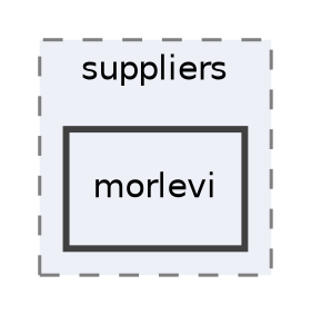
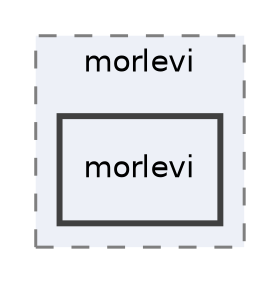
  digraph {
    compound=true
    n1 [color=grey25 fillcolor="#edf0f7" fontname=Helvetica fontsize=10 label=morlevi shape=box style="filled,bold,"]
    subgraph cluster_1 {
      bgcolor="#edf0f7"
      fontname=Helvetica
      fontsize=10
-     label=suppliers
+     label=morlevi
      pencolor=grey50
      style="filled,dashed,"
      n1
    }
  }
